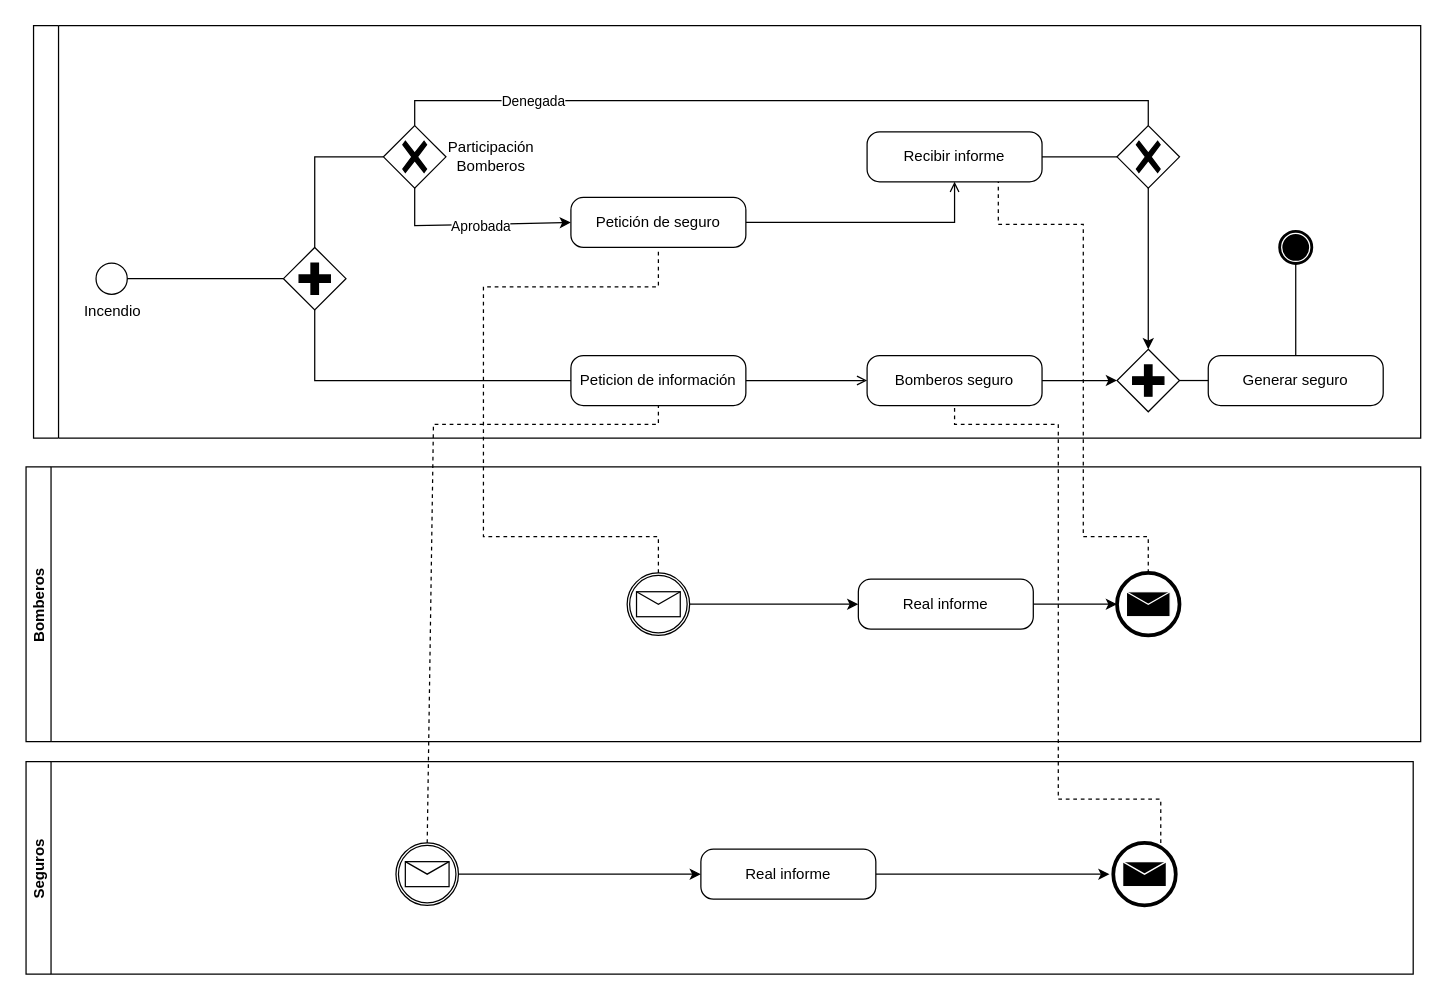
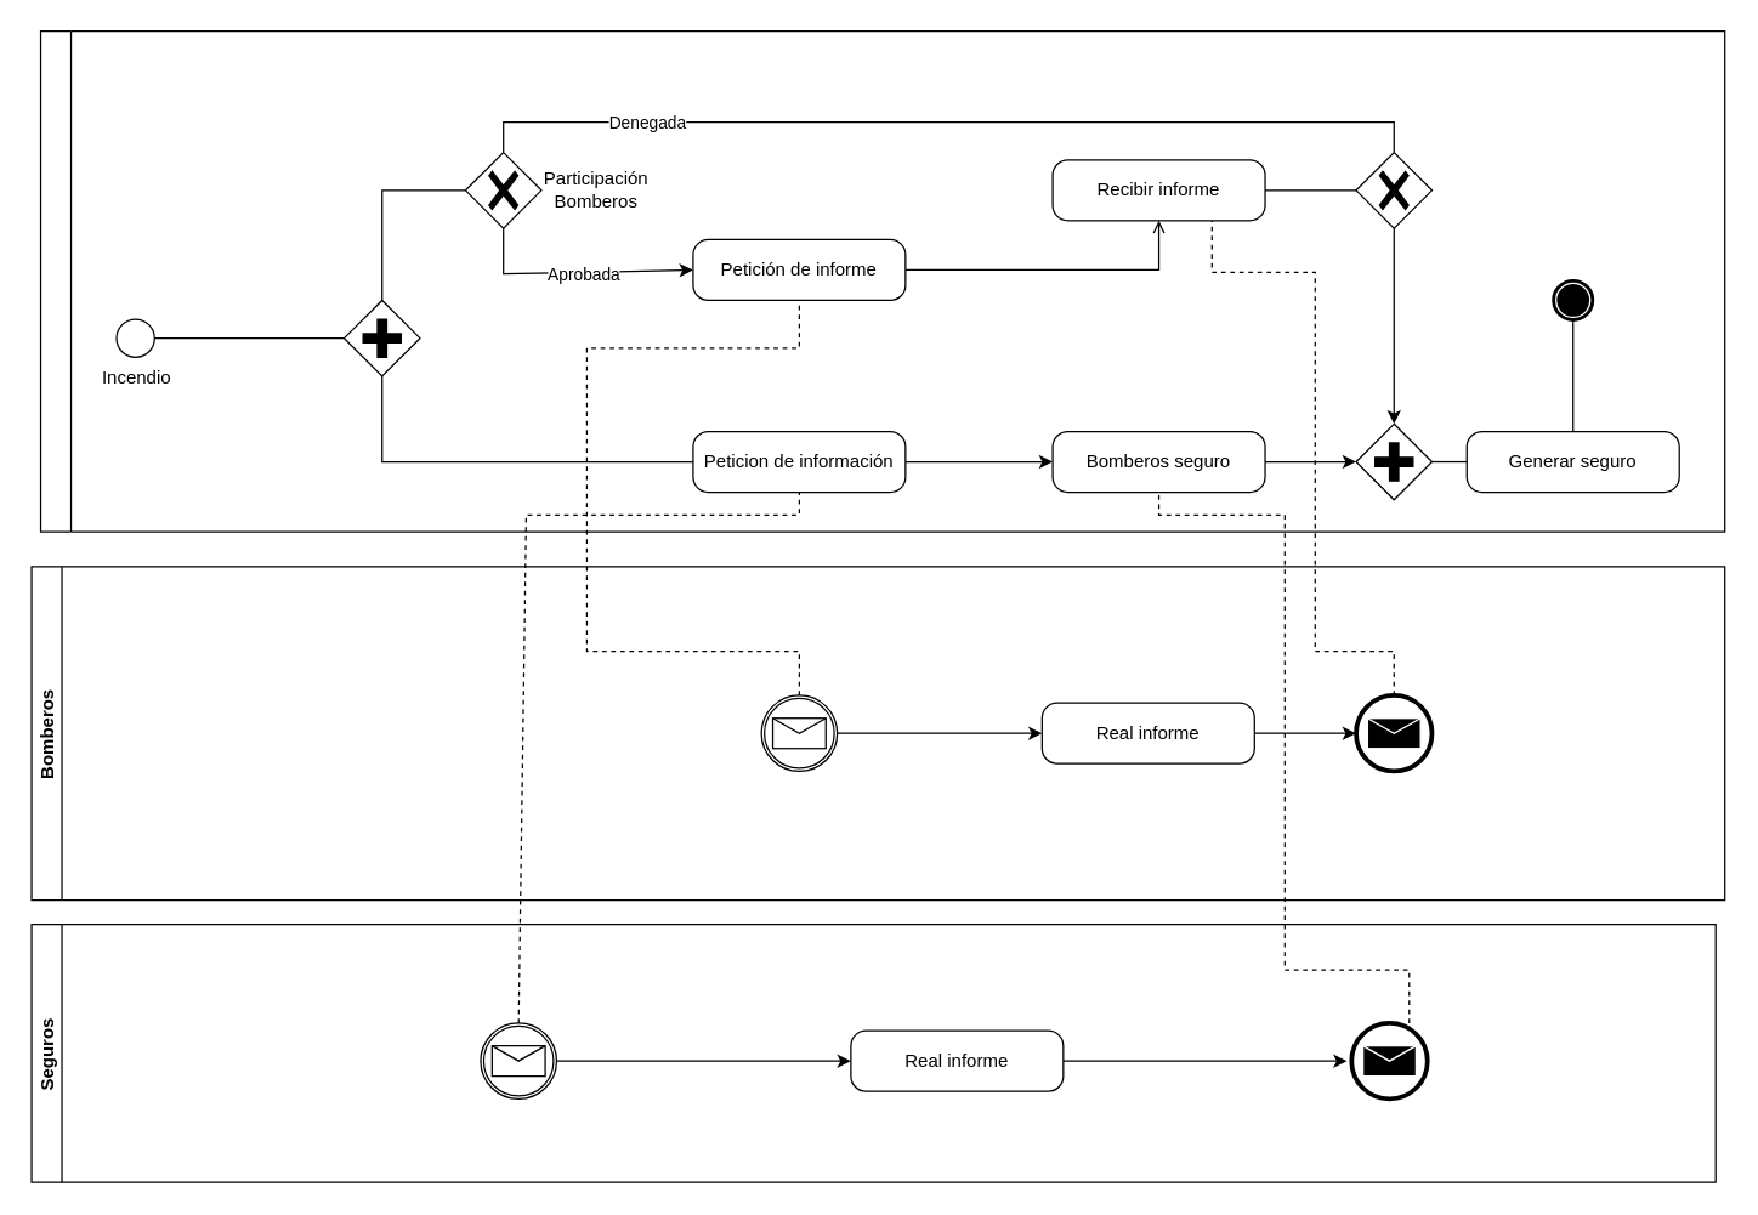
  <mxCell id="0" />
  <mxCell id="1" parent="0" />
  <mxCell id="2" value="" style="swimlane;horizontal=0;startSize=20;" parent="1" vertex="1"><mxGeometry x="26" y="20" width="1110" height="330" as="geometry"><mxRectangle x="-40" y="210" width="50" height="40" as="alternateBounds" /></mxGeometry></mxCell>
  <mxCell id="3" value="&lt;div&gt;Incendio&lt;/div&gt;" style="points=[[0.145,0.145,0],[0.5,0,0],[0.855,0.145,0],[1,0.5,0],[0.855,0.855,0],[0.5,1,0],[0.145,0.855,0],[0,0.5,0]];shape=mxgraph.bpmn.event;html=1;verticalLabelPosition=bottom;labelBackgroundColor=#ffffff;verticalAlign=top;align=center;perimeter=ellipsePerimeter;outlineConnect=0;aspect=fixed;outline=standard;symbol=general;" parent="2" vertex="1"><mxGeometry x="50" y="190" width="25" height="25" as="geometry" /></mxCell>
  <mxCell id="4" value="" style="points=[[0.25,0.25,0],[0.5,0,0],[0.75,0.25,0],[1,0.5,0],[0.75,0.75,0],[0.5,1,0],[0.25,0.75,0],[0,0.5,0]];shape=mxgraph.bpmn.gateway2;html=1;verticalLabelPosition=bottom;labelBackgroundColor=#ffffff;verticalAlign=top;align=center;perimeter=rhombusPerimeter;outlineConnect=0;outline=none;symbol=none;gwType=parallel;" parent="2" vertex="1"><mxGeometry x="200" y="177.5" width="50" height="50" as="geometry" /></mxCell>
- <mxCell id="5" style="edgeStyle=orthogonalEdgeStyle;rounded=0;orthogonalLoop=1;jettySize=auto;html=1;exitX=1;exitY=0.5;exitDx=0;exitDy=0;exitPerimeter=0;entryX=0;entryY=0.5;entryDx=0;entryDy=0;entryPerimeter=0;endArrow=open;" parent="2" source="6" target="14" edge="1"><mxGeometry relative="1" as="geometry" /></mxCell>
+ <mxCell id="5" style="edgeStyle=orthogonalEdgeStyle;rounded=0;orthogonalLoop=1;jettySize=auto;html=1;exitX=1;exitY=0.5;exitDx=0;exitDy=0;exitPerimeter=0;entryX=0;entryY=0.5;entryDx=0;entryDy=0;entryPerimeter=0;" parent="2" source="6" target="14" edge="1"><mxGeometry relative="1" as="geometry" /></mxCell>
  <mxCell id="6" value="Peticion de información" style="points=[[0.25,0,0],[0.5,0,0],[0.75,0,0],[1,0.25,0],[1,0.5,0],[1,0.75,0],[0.75,1,0],[0.5,1,0],[0.25,1,0],[0,0.75,0],[0,0.5,0],[0,0.25,0]];shape=mxgraph.bpmn.task;whiteSpace=wrap;rectStyle=rounded;size=10;taskMarker=abstract;" parent="2" vertex="1"><mxGeometry x="430" y="264" width="140" height="40" as="geometry" /></mxCell>
  <mxCell id="7" value="" style="endArrow=none;html=1;rounded=0;exitX=0.5;exitY=1;exitDx=0;exitDy=0;exitPerimeter=0;entryX=0;entryY=0.5;entryDx=0;entryDy=0;entryPerimeter=0;" parent="2" source="4" target="6" edge="1"><mxGeometry width="50" height="50" relative="1" as="geometry"><mxPoint x="420" y="454" as="sourcePoint" /><mxPoint x="470" y="404" as="targetPoint" /><Array as="points"><mxPoint x="225" y="284" /></Array></mxGeometry></mxCell>
  <mxCell id="8" value="" style="endArrow=none;html=1;rounded=0;exitX=1;exitY=0.5;exitDx=0;exitDy=0;exitPerimeter=0;entryX=0;entryY=0.5;entryDx=0;entryDy=0;entryPerimeter=0;" parent="2" source="3" target="4" edge="1"><mxGeometry width="50" height="50" relative="1" as="geometry"><mxPoint x="440" y="490" as="sourcePoint" /><mxPoint x="490" y="440" as="targetPoint" /></mxGeometry></mxCell>
  <mxCell id="9" value="Participación&lt;br&gt;&lt;div style=&quot;text-align: center;&quot;&gt;Bomberos&lt;/div&gt;" style="points=[[0.25,0.25,0],[0.5,0,0],[0.75,0.25,0],[1,0.5,0],[0.75,0.75,0],[0.5,1,0],[0.25,0.75,0],[0,0.5,0]];shape=mxgraph.bpmn.gateway2;html=1;verticalLabelPosition=middle;labelBackgroundColor=#ffffff;verticalAlign=middle;align=left;perimeter=rhombusPerimeter;outlineConnect=0;outline=none;symbol=none;gwType=exclusive;labelPosition=right;" parent="2" vertex="1"><mxGeometry x="280" y="80" width="50" height="50" as="geometry" /></mxCell>
  <mxCell id="10" value="" style="endArrow=none;html=1;rounded=0;exitX=0.5;exitY=0;exitDx=0;exitDy=0;exitPerimeter=0;entryX=0;entryY=0.5;entryDx=0;entryDy=0;entryPerimeter=0;" parent="2" source="4" target="9" edge="1"><mxGeometry width="50" height="50" relative="1" as="geometry"><mxPoint x="190" y="110" as="sourcePoint" /><mxPoint x="280" y="105" as="targetPoint" /><Array as="points"><mxPoint x="225" y="105" /></Array></mxGeometry></mxCell>
  <mxCell id="11" value="" style="endArrow=classic;html=1;rounded=0;exitX=0.5;exitY=1;exitDx=0;exitDy=0;exitPerimeter=0;entryX=0;entryY=0.5;entryDx=0;entryDy=0;entryPerimeter=0;" parent="2" source="9" target="27" edge="1"><mxGeometry width="50" height="50" relative="1" as="geometry"><mxPoint x="430" y="260" as="sourcePoint" /><mxPoint x="430" y="160" as="targetPoint" /><Array as="points"><mxPoint x="305" y="160" /><mxPoint x="360" y="159" /></Array></mxGeometry></mxCell>
  <mxCell id="12" value="Aprobada" style="edgeLabel;html=1;align=center;verticalAlign=middle;resizable=0;points=[];" vertex="1" connectable="0" parent="11"><mxGeometry x="0.058" y="-1" relative="1" as="geometry"><mxPoint as="offset" /></mxGeometry></mxCell>
  <mxCell id="13" style="edgeStyle=orthogonalEdgeStyle;rounded=0;orthogonalLoop=1;jettySize=auto;html=1;exitX=1;exitY=0.5;exitDx=0;exitDy=0;exitPerimeter=0;entryX=0;entryY=0.5;entryDx=0;entryDy=0;entryPerimeter=0;" parent="2" source="14" target="18" edge="1"><mxGeometry relative="1" as="geometry"><mxPoint x="867" y="284" as="targetPoint" /></mxGeometry></mxCell>
  <mxCell id="14" value="Bomberos seguro" style="points=[[0.25,0,0],[0.5,0,0],[0.75,0,0],[1,0.25,0],[1,0.5,0],[1,0.75,0],[0.75,1,0],[0.5,1,0],[0.25,1,0],[0,0.75,0],[0,0.5,0],[0,0.25,0]];shape=mxgraph.bpmn.task;whiteSpace=wrap;rectStyle=rounded;size=10;taskMarker=abstract;" parent="2" vertex="1"><mxGeometry x="667" y="264" width="140" height="40" as="geometry" /></mxCell>
  <mxCell id="15" value="" style="points=[[0.145,0.145,0],[0.5,0,0],[0.855,0.145,0],[1,0.5,0],[0.855,0.855,0],[0.5,1,0],[0.145,0.855,0],[0,0.5,0]];shape=mxgraph.bpmn.event;html=1;verticalLabelPosition=bottom;labelBackgroundColor=#ffffff;verticalAlign=top;align=center;perimeter=ellipsePerimeter;outlineConnect=0;aspect=fixed;outline=end;symbol=terminate;" parent="2" vertex="1"><mxGeometry x="997.5" y="165" width="25" height="25" as="geometry" /></mxCell>
  <mxCell id="16" style="edgeStyle=orthogonalEdgeStyle;rounded=0;orthogonalLoop=1;jettySize=auto;html=1;entryX=0.5;entryY=0;entryDx=0;entryDy=0;entryPerimeter=0;" parent="2" source="17" target="18" edge="1"><mxGeometry relative="1" as="geometry" /></mxCell>
  <mxCell id="17" value="" style="points=[[0.25,0.25,0],[0.5,0,0],[0.75,0.25,0],[1,0.5,0],[0.75,0.75,0],[0.5,1,0],[0.25,0.75,0],[0,0.5,0]];shape=mxgraph.bpmn.gateway2;html=1;verticalLabelPosition=bottom;labelBackgroundColor=#ffffff;verticalAlign=top;align=center;perimeter=rhombusPerimeter;outlineConnect=0;outline=none;symbol=none;gwType=exclusive;" parent="2" vertex="1"><mxGeometry x="867" y="80" width="50" height="50" as="geometry" /></mxCell>
  <mxCell id="18" value="" style="points=[[0.25,0.25,0],[0.5,0,0],[0.75,0.25,0],[1,0.5,0],[0.75,0.75,0],[0.5,1,0],[0.25,0.75,0],[0,0.5,0]];shape=mxgraph.bpmn.gateway2;html=1;verticalLabelPosition=bottom;labelBackgroundColor=#ffffff;verticalAlign=top;align=center;perimeter=rhombusPerimeter;outlineConnect=0;outline=none;symbol=none;gwType=parallel;" parent="2" vertex="1"><mxGeometry x="867" y="259" width="50" height="50" as="geometry" /></mxCell>
  <mxCell id="19" value="Generar seguro" style="points=[[0.25,0,0],[0.5,0,0],[0.75,0,0],[1,0.25,0],[1,0.5,0],[1,0.75,0],[0.75,1,0],[0.5,1,0],[0.25,1,0],[0,0.75,0],[0,0.5,0],[0,0.25,0]];shape=mxgraph.bpmn.task;whiteSpace=wrap;rectStyle=rounded;size=10;taskMarker=abstract;" parent="2" vertex="1"><mxGeometry x="940" y="264" width="140" height="40" as="geometry" /></mxCell>
  <mxCell id="20" value="" style="endArrow=none;html=1;rounded=0;exitX=1;exitY=0.5;exitDx=0;exitDy=0;exitPerimeter=0;entryX=0;entryY=0.5;entryDx=0;entryDy=0;entryPerimeter=0;" parent="2" source="18" target="19" edge="1"><mxGeometry width="50" height="50" relative="1" as="geometry"><mxPoint x="920" y="220" as="sourcePoint" /><mxPoint x="957" y="220" as="targetPoint" /><Array as="points" /></mxGeometry></mxCell>
  <mxCell id="21" value="" style="endArrow=none;html=1;rounded=0;exitX=0.5;exitY=0;exitDx=0;exitDy=0;exitPerimeter=0;entryX=0.5;entryY=1;entryDx=0;entryDy=0;entryPerimeter=0;" parent="2" source="19" target="15" edge="1"><mxGeometry width="50" height="50" relative="1" as="geometry"><mxPoint x="970" y="230" as="sourcePoint" /><mxPoint x="1007" y="230" as="targetPoint" /><Array as="points" /></mxGeometry></mxCell>
  <mxCell id="22" value="Recibir informe" style="points=[[0.25,0,0],[0.5,0,0],[0.75,0,0],[1,0.25,0],[1,0.5,0],[1,0.75,0],[0.75,1,0],[0.5,1,0],[0.25,1,0],[0,0.75,0],[0,0.5,0],[0,0.25,0]];shape=mxgraph.bpmn.task;whiteSpace=wrap;rectStyle=rounded;size=10;taskMarker=abstract;" parent="2" vertex="1"><mxGeometry x="667" y="85" width="140" height="40" as="geometry" /></mxCell>
  <mxCell id="23" value="" style="endArrow=none;html=1;rounded=0;exitX=1;exitY=0.5;exitDx=0;exitDy=0;exitPerimeter=0;entryX=0;entryY=0.5;entryDx=0;entryDy=0;entryPerimeter=0;" parent="2" source="22" target="17" edge="1"><mxGeometry width="50" height="50" relative="1" as="geometry"><mxPoint x="520" y="80" as="sourcePoint" /><mxPoint x="645" y="110" as="targetPoint" /><Array as="points" /></mxGeometry></mxCell>
  <mxCell id="24" value="" style="endArrow=none;html=1;rounded=0;exitX=0.5;exitY=0;exitDx=0;exitDy=0;exitPerimeter=0;entryX=0.5;entryY=0;entryDx=0;entryDy=0;entryPerimeter=0;" parent="2" source="9" target="17" edge="1"><mxGeometry width="50" height="50" relative="1" as="geometry"><mxPoint x="410" y="40" as="sourcePoint" /><mxPoint x="535" y="70" as="targetPoint" /><Array as="points"><mxPoint x="305" y="60" /><mxPoint x="892" y="60" /></Array></mxGeometry></mxCell>
  <mxCell id="25" value="Denegada" style="edgeLabel;html=1;align=center;verticalAlign=middle;resizable=0;points=[];" vertex="1" connectable="0" parent="24"><mxGeometry x="-0.636" relative="1" as="geometry"><mxPoint as="offset" /></mxGeometry></mxCell>
  <mxCell id="26" style="edgeStyle=orthogonalEdgeStyle;rounded=0;orthogonalLoop=1;jettySize=auto;html=1;exitX=1;exitY=0.5;exitDx=0;exitDy=0;exitPerimeter=0;entryX=0.5;entryY=1;entryDx=0;entryDy=0;entryPerimeter=0;endArrow=open;" parent="2" source="27" target="22" edge="1"><mxGeometry relative="1" as="geometry" /></mxCell>
- <mxCell id="27" value="Petición de seguro" style="points=[[0.25,0,0],[0.5,0,0],[0.75,0,0],[1,0.25,0],[1,0.5,0],[1,0.75,0],[0.75,1,0],[0.5,1,0],[0.25,1,0],[0,0.75,0],[0,0.5,0],[0,0.25,0]];shape=mxgraph.bpmn.task;whiteSpace=wrap;rectStyle=rounded;size=10;taskMarker=abstract;" parent="2" vertex="1"><mxGeometry x="430" y="137.5" width="140" height="40" as="geometry" /></mxCell>
+ <mxCell id="27" value="Petición de informe" style="points=[[0.25,0,0],[0.5,0,0],[0.75,0,0],[1,0.25,0],[1,0.5,0],[1,0.75,0],[0.75,1,0],[0.5,1,0],[0.25,1,0],[0,0.75,0],[0,0.5,0],[0,0.25,0]];shape=mxgraph.bpmn.task;whiteSpace=wrap;rectStyle=rounded;size=10;taskMarker=abstract;" parent="2" vertex="1"><mxGeometry x="430" y="137.5" width="140" height="40" as="geometry" /></mxCell>
  <mxCell id="28" value="Bomberos" style="swimlane;startSize=20;horizontal=0;" parent="1" vertex="1"><mxGeometry x="20" y="373" width="1116" height="220" as="geometry" /></mxCell>
  <mxCell id="29" style="edgeStyle=orthogonalEdgeStyle;rounded=0;orthogonalLoop=1;jettySize=auto;html=1;entryX=0;entryY=0.5;entryDx=0;entryDy=0;entryPerimeter=0;" parent="28" source="30" target="32" edge="1"><mxGeometry relative="1" as="geometry" /></mxCell>
  <mxCell id="30" value="" style="points=[[0.145,0.145,0],[0.5,0,0],[0.855,0.145,0],[1,0.5,0],[0.855,0.855,0],[0.5,1,0],[0.145,0.855,0],[0,0.5,0]];shape=mxgraph.bpmn.event;html=1;verticalLabelPosition=bottom;labelBackgroundColor=#ffffff;verticalAlign=top;align=center;perimeter=ellipsePerimeter;outlineConnect=0;aspect=fixed;outline=boundInt;symbol=message;" parent="28" vertex="1"><mxGeometry x="481" y="85" width="50" height="50" as="geometry" /></mxCell>
  <mxCell id="31" style="edgeStyle=orthogonalEdgeStyle;rounded=0;orthogonalLoop=1;jettySize=auto;html=1;entryX=0;entryY=0.5;entryDx=0;entryDy=0;entryPerimeter=0;" parent="28" source="32" edge="1"><mxGeometry relative="1" as="geometry"><mxPoint x="873" y="110" as="targetPoint" /></mxGeometry></mxCell>
  <mxCell id="32" value="Real informe" style="points=[[0.25,0,0],[0.5,0,0],[0.75,0,0],[1,0.25,0],[1,0.5,0],[1,0.75,0],[0.75,1,0],[0.5,1,0],[0.25,1,0],[0,0.75,0],[0,0.5,0],[0,0.25,0]];shape=mxgraph.bpmn.task;whiteSpace=wrap;rectStyle=rounded;size=10;taskMarker=abstract;" parent="28" vertex="1"><mxGeometry x="666" y="90" width="140" height="40" as="geometry" /></mxCell>
  <mxCell id="33" value="" style="points=[[0.145,0.145,0],[0.5,0,0],[0.855,0.145,0],[1,0.5,0],[0.855,0.855,0],[0.5,1,0],[0.145,0.855,0],[0,0.5,0]];shape=mxgraph.bpmn.event;html=1;verticalLabelPosition=bottom;labelBackgroundColor=#ffffff;verticalAlign=top;align=center;perimeter=ellipsePerimeter;outlineConnect=0;aspect=fixed;outline=end;symbol=message;" vertex="1" parent="28"><mxGeometry x="873" y="85" width="50" height="50" as="geometry" /></mxCell>
  <mxCell id="34" value="Seguros" style="swimlane;startSize=20;horizontal=0;" parent="1" vertex="1"><mxGeometry x="20" y="609" width="1110" height="170" as="geometry" /></mxCell>
  <mxCell id="35" style="edgeStyle=orthogonalEdgeStyle;rounded=0;orthogonalLoop=1;jettySize=auto;html=1;entryX=0;entryY=0.5;entryDx=0;entryDy=0;entryPerimeter=0;" parent="34" source="36" target="38" edge="1"><mxGeometry relative="1" as="geometry" /></mxCell>
  <mxCell id="36" value="" style="points=[[0.145,0.145,0],[0.5,0,0],[0.855,0.145,0],[1,0.5,0],[0.855,0.855,0],[0.5,1,0],[0.145,0.855,0],[0,0.5,0]];shape=mxgraph.bpmn.event;html=1;verticalLabelPosition=bottom;labelBackgroundColor=#ffffff;verticalAlign=top;align=center;perimeter=ellipsePerimeter;outlineConnect=0;aspect=fixed;outline=boundInt;symbol=message;" parent="34" vertex="1"><mxGeometry x="296" y="65" width="50" height="50" as="geometry" /></mxCell>
  <mxCell id="37" style="edgeStyle=orthogonalEdgeStyle;rounded=0;orthogonalLoop=1;jettySize=auto;html=1;entryX=0;entryY=0.5;entryDx=0;entryDy=0;entryPerimeter=0;" parent="34" source="38" edge="1"><mxGeometry relative="1" as="geometry"><mxPoint x="867" y="90" as="targetPoint" /></mxGeometry></mxCell>
  <mxCell id="38" value="Real informe" style="points=[[0.25,0,0],[0.5,0,0],[0.75,0,0],[1,0.25,0],[1,0.5,0],[1,0.75,0],[0.75,1,0],[0.5,1,0],[0.25,1,0],[0,0.75,0],[0,0.5,0],[0,0.25,0]];shape=mxgraph.bpmn.task;whiteSpace=wrap;rectStyle=rounded;size=10;taskMarker=abstract;" parent="34" vertex="1"><mxGeometry x="540" y="70" width="140" height="40" as="geometry" /></mxCell>
  <mxCell id="39" value="" style="points=[[0.145,0.145,0],[0.5,0,0],[0.855,0.145,0],[1,0.5,0],[0.855,0.855,0],[0.5,1,0],[0.145,0.855,0],[0,0.5,0]];shape=mxgraph.bpmn.event;html=1;verticalLabelPosition=bottom;labelBackgroundColor=#ffffff;verticalAlign=top;align=center;perimeter=ellipsePerimeter;outlineConnect=0;aspect=fixed;outline=end;symbol=message;" vertex="1" parent="34"><mxGeometry x="870" y="65" width="50" height="50" as="geometry" /></mxCell>
  <mxCell id="40" value="" style="endArrow=none;dashed=1;html=1;rounded=0;exitX=0.5;exitY=0;exitDx=0;exitDy=0;exitPerimeter=0;entryX=0.5;entryY=1;entryDx=0;entryDy=0;entryPerimeter=0;" parent="1" source="30" target="27" edge="1"><mxGeometry width="50" height="50" relative="1" as="geometry"><mxPoint x="676" y="479" as="sourcePoint" /><mxPoint x="726" y="429" as="targetPoint" /><Array as="points"><mxPoint x="526" y="429" /><mxPoint x="386" y="429" /><mxPoint x="386" y="229" /><mxPoint x="526" y="229" /></Array></mxGeometry></mxCell>
  <mxCell id="41" value="" style="endArrow=none;dashed=1;html=1;rounded=0;entryX=0.75;entryY=1;entryDx=0;entryDy=0;entryPerimeter=0;exitX=0.5;exitY=0;exitDx=0;exitDy=0;exitPerimeter=0;" parent="1" target="22" edge="1"><mxGeometry width="50" height="50" relative="1" as="geometry"><mxPoint x="918" y="458" as="sourcePoint" /><mxPoint x="716" y="199" as="targetPoint" /><Array as="points"><mxPoint x="918" y="429" /><mxPoint x="866" y="429" /><mxPoint x="866" y="179" /><mxPoint x="798" y="179" /></Array></mxGeometry></mxCell>
  <mxCell id="42" value="" style="endArrow=none;dashed=1;html=1;rounded=0;entryX=0.5;entryY=1;entryDx=0;entryDy=0;entryPerimeter=0;exitX=0.5;exitY=0;exitDx=0;exitDy=0;exitPerimeter=0;" parent="1" source="36" target="6" edge="1"><mxGeometry width="50" height="50" relative="1" as="geometry"><mxPoint x="376" y="649" as="sourcePoint" /><mxPoint x="586" y="359" as="targetPoint" /><Array as="points"><mxPoint x="346" y="339" /><mxPoint x="526" y="339" /></Array></mxGeometry></mxCell>
  <mxCell id="43" value="" style="endArrow=none;dashed=1;html=1;rounded=0;exitX=0.5;exitY=0;exitDx=0;exitDy=0;exitPerimeter=0;entryX=0.5;entryY=1;entryDx=0;entryDy=0;entryPerimeter=0;" parent="1" target="14" edge="1"><mxGeometry width="50" height="50" relative="1" as="geometry"><mxPoint x="928" y="674" as="sourcePoint" /><mxPoint x="676" y="479" as="targetPoint" /><Array as="points"><mxPoint x="928" y="639" /><mxPoint x="846" y="639" /><mxPoint x="846" y="339" /><mxPoint x="763" y="339" /></Array></mxGeometry></mxCell>
